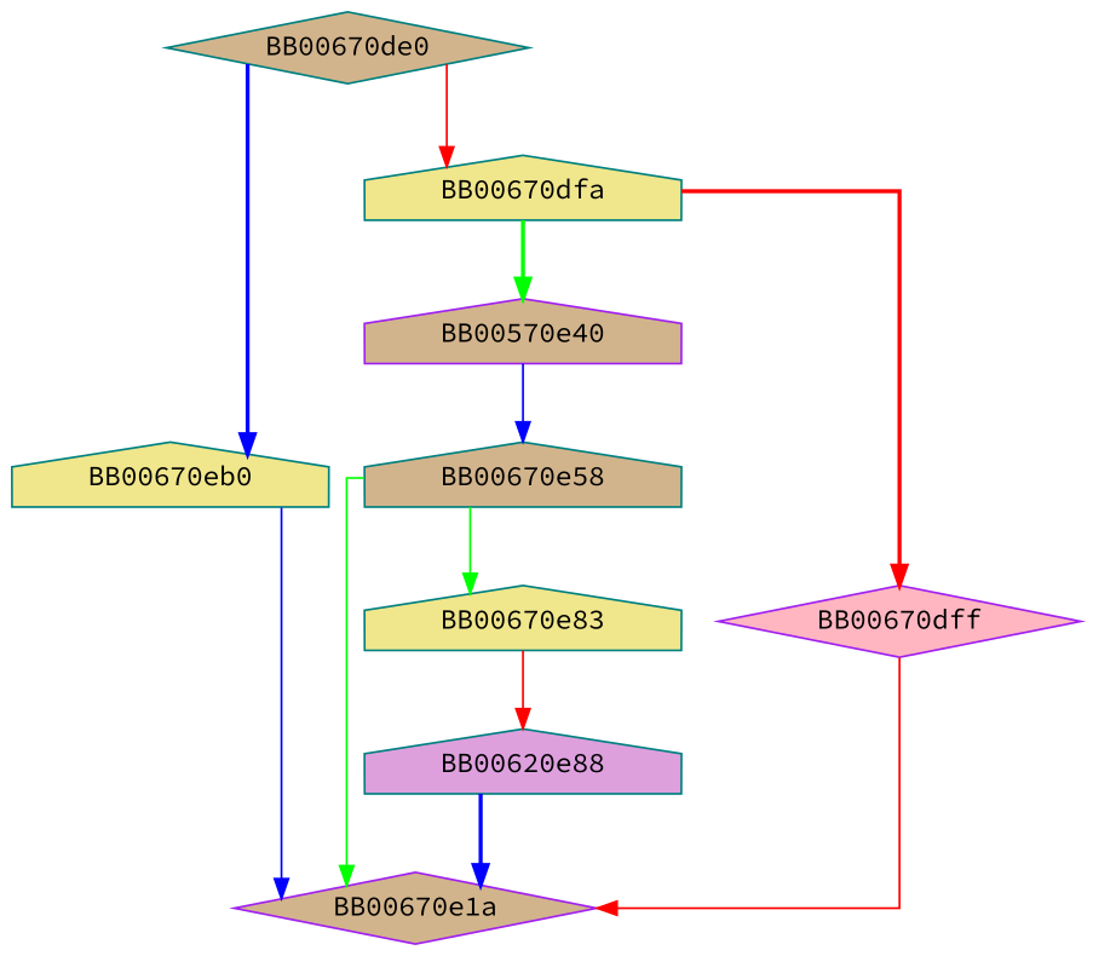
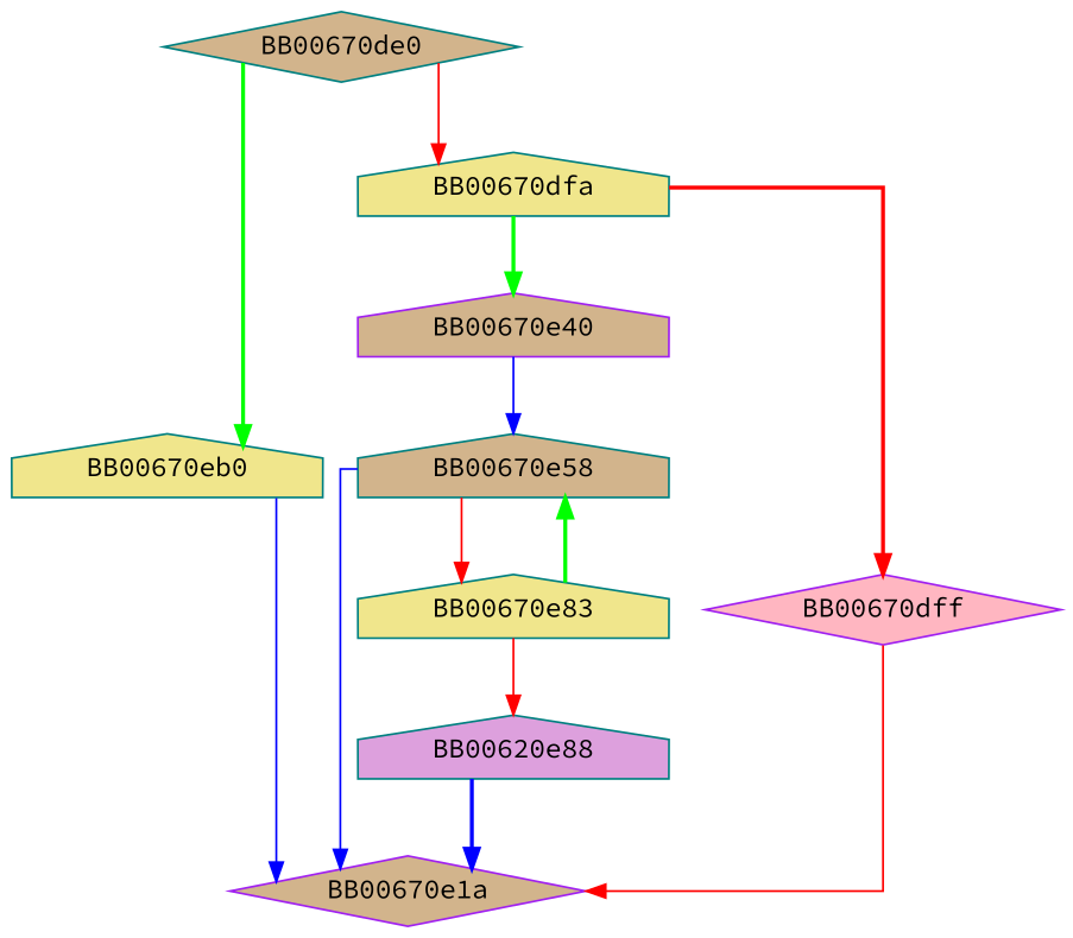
  digraph {
    fontname="Source Code Pro"
    splines=ortho
    node [color=teal fillcolor=tan fontname="Source Code Pro" shape=house style=filled]
    edge [color=red fontname="Source Code Pro" style=solid]
    BB00670de0 [shape=diamond]
    BB00670eb0 [fillcolor=khaki]
    BB00670dfa [fillcolor=khaki]
    BB00670e1a [color=purple shape=diamond]
-   BB00670e40 [color=purple label=BB00570e40]
+   BB00670e40 [color=purple]
    BB00670dff [color=purple fillcolor=lightpink shape=diamond]
    BB00670e58
    BB00670e83 [fillcolor=khaki]
    n9 [fillcolor=plum label=BB00620e88]
-   BB00670de0 -> BB00670eb0 [color=blue style=bold]
+   BB00670de0 -> BB00670eb0 [color=green style=bold]
    BB00670de0 -> BB00670dfa
    BB00670eb0 -> BB00670e1a [color=blue]
    BB00670dfa -> BB00670e40 [color=green style=bold]
    BB00670dfa -> BB00670dff [style=bold]
    BB00670e40 -> BB00670e58 [color=blue]
    BB00670dff -> BB00670e1a
-   BB00670e58 -> BB00670e1a [color=green]
-   BB00670e58 -> BB00670e83 [color=green]
+   BB00670e58 -> BB00670e1a [color=blue]
+   BB00670e58 -> BB00670e83
+   BB00670e83 -> BB00670e58 [color=green style=bold]
    BB00670e83 -> n9
    n9 -> BB00670e1a [color=blue style=bold]
  }
